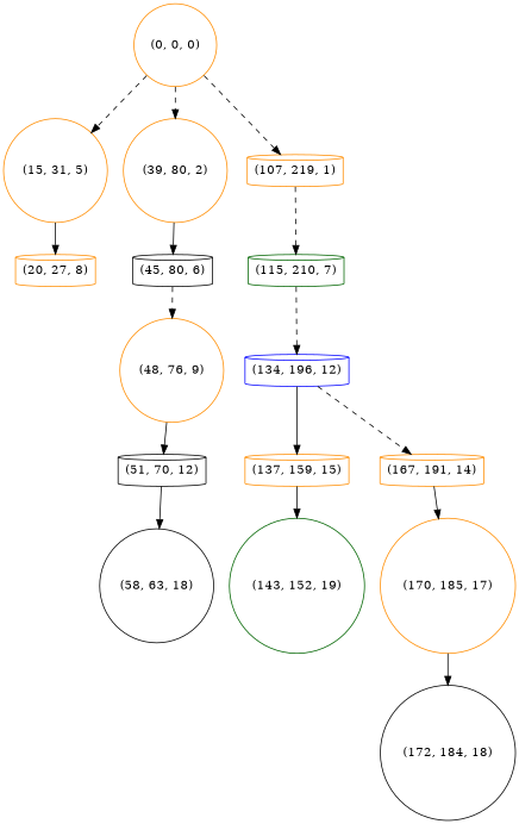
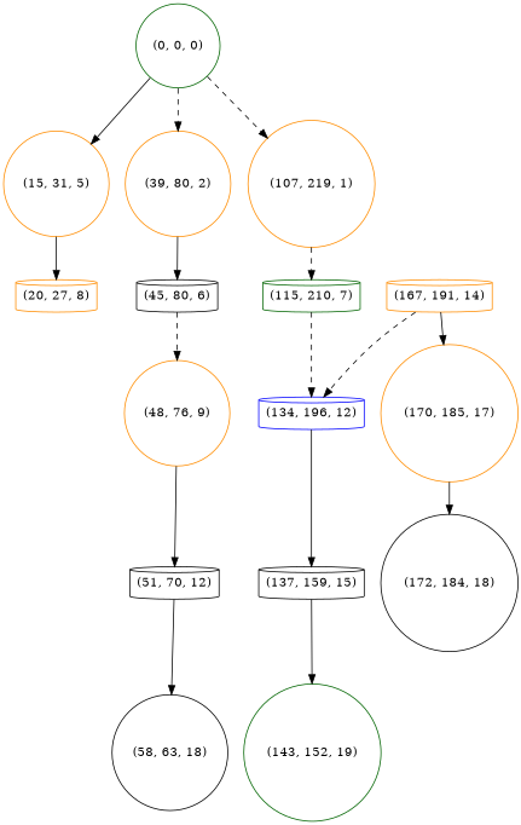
  digraph {
    node [color=darkorange shape=circle]
    edge [style=solid]
-   "(0, 0, 0)"
+   "(0, 0, 0)" [color=darkgreen]
    "(15, 31, 5)"
    n3 [label="(39, 80, 2)"]
-   "(107, 219, 1)" [shape=cylinder]
+   "(107, 219, 1)"
    "(20, 27, 8)" [shape=cylinder]
    "(45, 80, 6)" [color=black shape=cylinder]
    "(115, 210, 7)" [color=darkgreen shape=cylinder]
    "(48, 76, 9)"
    "(51, 70, 12)" [color=black shape=cylinder]
    "(58, 63, 18)" [color=black]
    "(134, 196, 12)" [color=blue shape=cylinder]
-   "(137, 159, 15)" [shape=cylinder]
+   "(137, 159, 15)" [color=black shape=cylinder]
    "(167, 191, 14)" [shape=cylinder]
    "(143, 152, 19)" [color=darkgreen]
    "(170, 185, 17)"
    "(172, 184, 18)" [color=black]
-   "(0, 0, 0)" -> "(15, 31, 5)" [style=dashed]
+   "(0, 0, 0)" -> "(15, 31, 5)"
    "(0, 0, 0)" -> n3 [style=dashed]
    "(0, 0, 0)" -> "(107, 219, 1)" [style=dashed]
    "(15, 31, 5)" -> "(20, 27, 8)"
    n3 -> "(45, 80, 6)"
    "(107, 219, 1)" -> "(115, 210, 7)" [style=dashed]
    "(45, 80, 6)" -> "(48, 76, 9)" [style=dashed]
    "(115, 210, 7)" -> "(134, 196, 12)" [style=dashed]
    "(48, 76, 9)" -> "(51, 70, 12)"
    "(51, 70, 12)" -> "(58, 63, 18)"
    "(134, 196, 12)" -> "(137, 159, 15)"
-   "(134, 196, 12)" -> "(167, 191, 14)" [style=dashed]
+   "(167, 191, 14)" -> "(134, 196, 12)" [style=dashed]
    "(137, 159, 15)" -> "(143, 152, 19)"
    "(167, 191, 14)" -> "(170, 185, 17)"
    "(170, 185, 17)" -> "(172, 184, 18)"
  }
